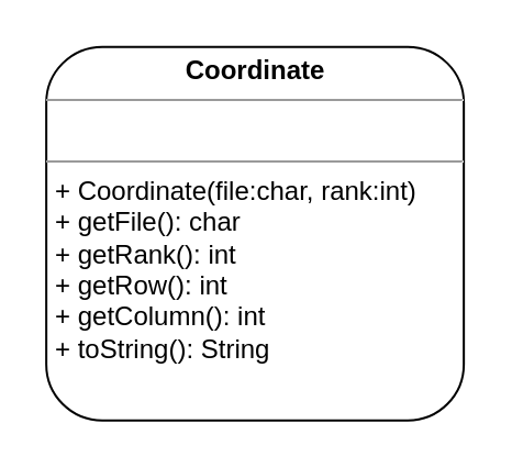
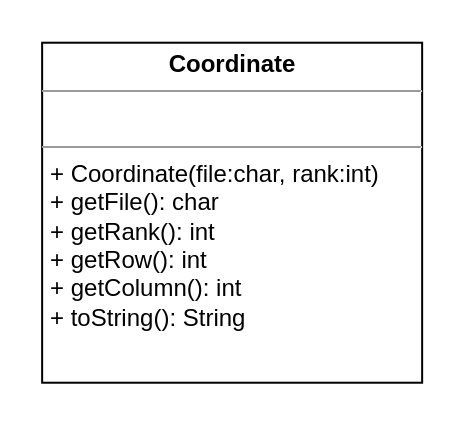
  <mxCell id="0" />
  <mxCell id="1" parent="0" />
- <mxCell id="2" value="&lt;p style=&quot;margin: 0px ; margin-top: 4px ; text-align: center&quot;&gt;&lt;b&gt;Coordinate&lt;/b&gt;&lt;/p&gt;&lt;hr size=&quot;1&quot;&gt;&lt;p style=&quot;margin: 0px ; margin-left: 4px&quot;&gt;&amp;nbsp;&lt;/p&gt;&lt;hr size=&quot;1&quot;&gt;&lt;p style=&quot;margin: 0px ; margin-left: 4px&quot;&gt;+ Coordinate(file:char, rank:int)&lt;br&gt;+ getFile(): char&lt;/p&gt;&lt;p style=&quot;margin: 0px ; margin-left: 4px&quot;&gt;+ getRank(): int&lt;br&gt;&lt;/p&gt;&lt;p style=&quot;margin: 0px ; margin-left: 4px&quot;&gt;+ getRow(): int&lt;br&gt;&lt;/p&gt;&lt;p style=&quot;margin: 0px ; margin-left: 4px&quot;&gt;+ getColumn(): int&lt;br&gt;&lt;/p&gt;&lt;p style=&quot;margin: 0px ; margin-left: 4px&quot;&gt;+ toString(): String&lt;br&gt;&lt;/p&gt;" style="verticalAlign=top;align=left;overflow=fill;fontSize=12;fontFamily=Helvetica;html=1;shadow=0;comic=0;labelBackgroundColor=none;strokeWidth=1;rounded=1;" vertex="1" parent="1"><mxGeometry x="20.57" y="20.86" width="190" height="170" as="geometry" /></mxCell>
+ <mxCell id="2" value="&lt;p style=&quot;margin: 0px ; margin-top: 4px ; text-align: center&quot;&gt;&lt;b&gt;Coordinate&lt;/b&gt;&lt;/p&gt;&lt;hr size=&quot;1&quot;&gt;&lt;p style=&quot;margin: 0px ; margin-left: 4px&quot;&gt;&amp;nbsp;&lt;/p&gt;&lt;hr size=&quot;1&quot;&gt;&lt;p style=&quot;margin: 0px ; margin-left: 4px&quot;&gt;+ Coordinate(file:char, rank:int)&lt;br&gt;+ getFile(): char&lt;/p&gt;&lt;p style=&quot;margin: 0px ; margin-left: 4px&quot;&gt;+ getRank(): int&lt;br&gt;&lt;/p&gt;&lt;p style=&quot;margin: 0px ; margin-left: 4px&quot;&gt;+ getRow(): int&lt;br&gt;&lt;/p&gt;&lt;p style=&quot;margin: 0px ; margin-left: 4px&quot;&gt;+ getColumn(): int&lt;br&gt;&lt;/p&gt;&lt;p style=&quot;margin: 0px ; margin-left: 4px&quot;&gt;+ toString(): String&lt;br&gt;&lt;/p&gt;" style="verticalAlign=top;align=left;overflow=fill;fontSize=12;fontFamily=Helvetica;html=1;rounded=0;shadow=0;comic=0;labelBackgroundColor=none;strokeWidth=1" vertex="1" parent="1"><mxGeometry x="20.57" y="20.86" width="190" height="170" as="geometry" /></mxCell>
